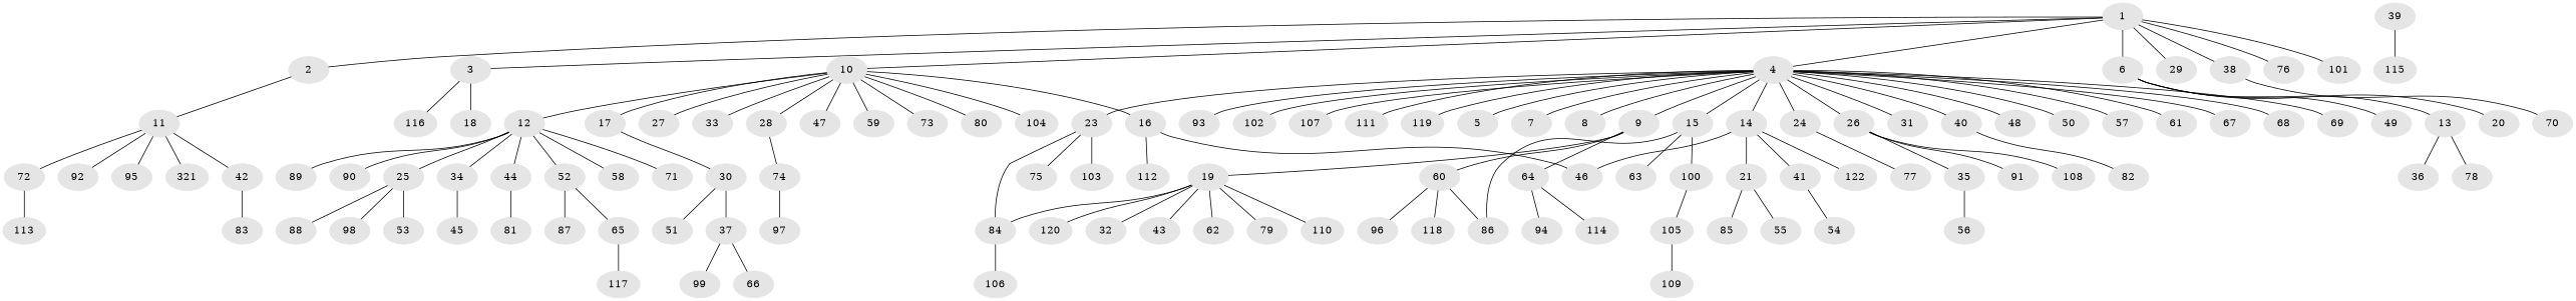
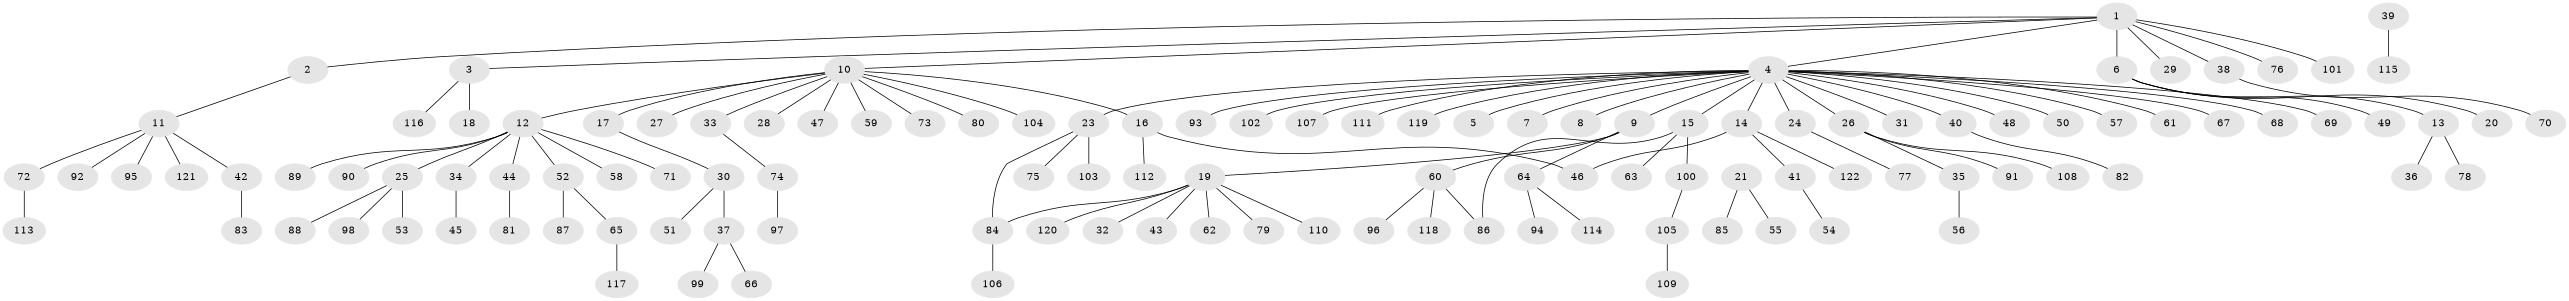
  graph {
    node [color=gray90 style=filled]
    1
    2
    3
    4
    6
    10
    29
    38
    76
    101
    11
    18
    116
    5
    7
    8
    9
    14
    15
    23
    24
    26
    31
    40
    48
    50
    57
    61
    67
    68
    69
    93
    102
    107
    111
    119
    13
    20
    49
    12
    16
    17
    27
    28
    33
    47
    59
    73
    80
    104
    70
    42
    72
    92
    95
-   121 [label=321]
+   121
    19
    60
    64
    21
    41
    46
    122
    63
    86
    100
    84
    75
    103
    77
    35
    91
    108
    82
    36
    78
    32
    43
    62
    79
    110
    120
    96
    118
    94
    114
    25
    34
    44
    52
    58
    71
    89
    90
    112
    30
    74
    83
    113
    53
    88
    98
    45
    81
    65
    87
    55
    85
    54
    105
    37
    51
    106
    39
    115
    56
    66
    99
    97
    117
    109
    1 -- 2
    1 -- 3
    1 -- 4
    1 -- 6
    1 -- 10
    1 -- 29
    1 -- 38
    1 -- 76
    1 -- 101
    2 -- 11
    3 -- 18
    3 -- 116
    4 -- 5
    4 -- 7
    4 -- 8
    4 -- 9
    4 -- 14
    4 -- 15
    4 -- 23
    4 -- 24
    4 -- 26
    4 -- 31
    4 -- 40
    4 -- 48
    4 -- 50
    4 -- 57
    4 -- 61
    4 -- 67
    4 -- 68
    4 -- 69
    4 -- 93
    4 -- 102
    4 -- 107
    4 -- 111
    4 -- 119
    6 -- 13
    6 -- 20
    6 -- 49
    10 -- 12
    10 -- 16
    10 -- 17
    10 -- 27
    10 -- 28
    10 -- 33
    10 -- 47
    10 -- 59
    10 -- 73
    10 -- 80
    10 -- 104
    38 -- 70
    11 -- 42
    11 -- 72
    11 -- 92
    11 -- 95
    11 -- 121
    9 -- 19
    9 -- 60
    9 -- 64
-   14 -- 21
    14 -- 41
    14 -- 46
    14 -- 122
    15 -- 63
    15 -- 86
    15 -- 100
    23 -- 84
    23 -- 75
    23 -- 103
    24 -- 77
    26 -- 35
    26 -- 91
    26 -- 108
    40 -- 82
    13 -- 36
    13 -- 78
    12 -- 25
    12 -- 34
    12 -- 44
    12 -- 52
    12 -- 58
    12 -- 71
    12 -- 89
    12 -- 90
    16 -- 46
    16 -- 112
    17 -- 30
-   28 -- 74
+   33 -- 74
    42 -- 83
    72 -- 113
    19 -- 84
    19 -- 32
    19 -- 43
    19 -- 62
    19 -- 79
    19 -- 110
    19 -- 120
    60 -- 86
    60 -- 96
    60 -- 118
    64 -- 94
    64 -- 114
    21 -- 55
    21 -- 85
    41 -- 54
    100 -- 105
    84 -- 106
    35 -- 56
    25 -- 53
    25 -- 88
    25 -- 98
    34 -- 45
    44 -- 81
    52 -- 65
    52 -- 87
    30 -- 37
    30 -- 51
    74 -- 97
    65 -- 117
    105 -- 109
    37 -- 66
    37 -- 99
    39 -- 115
  }
